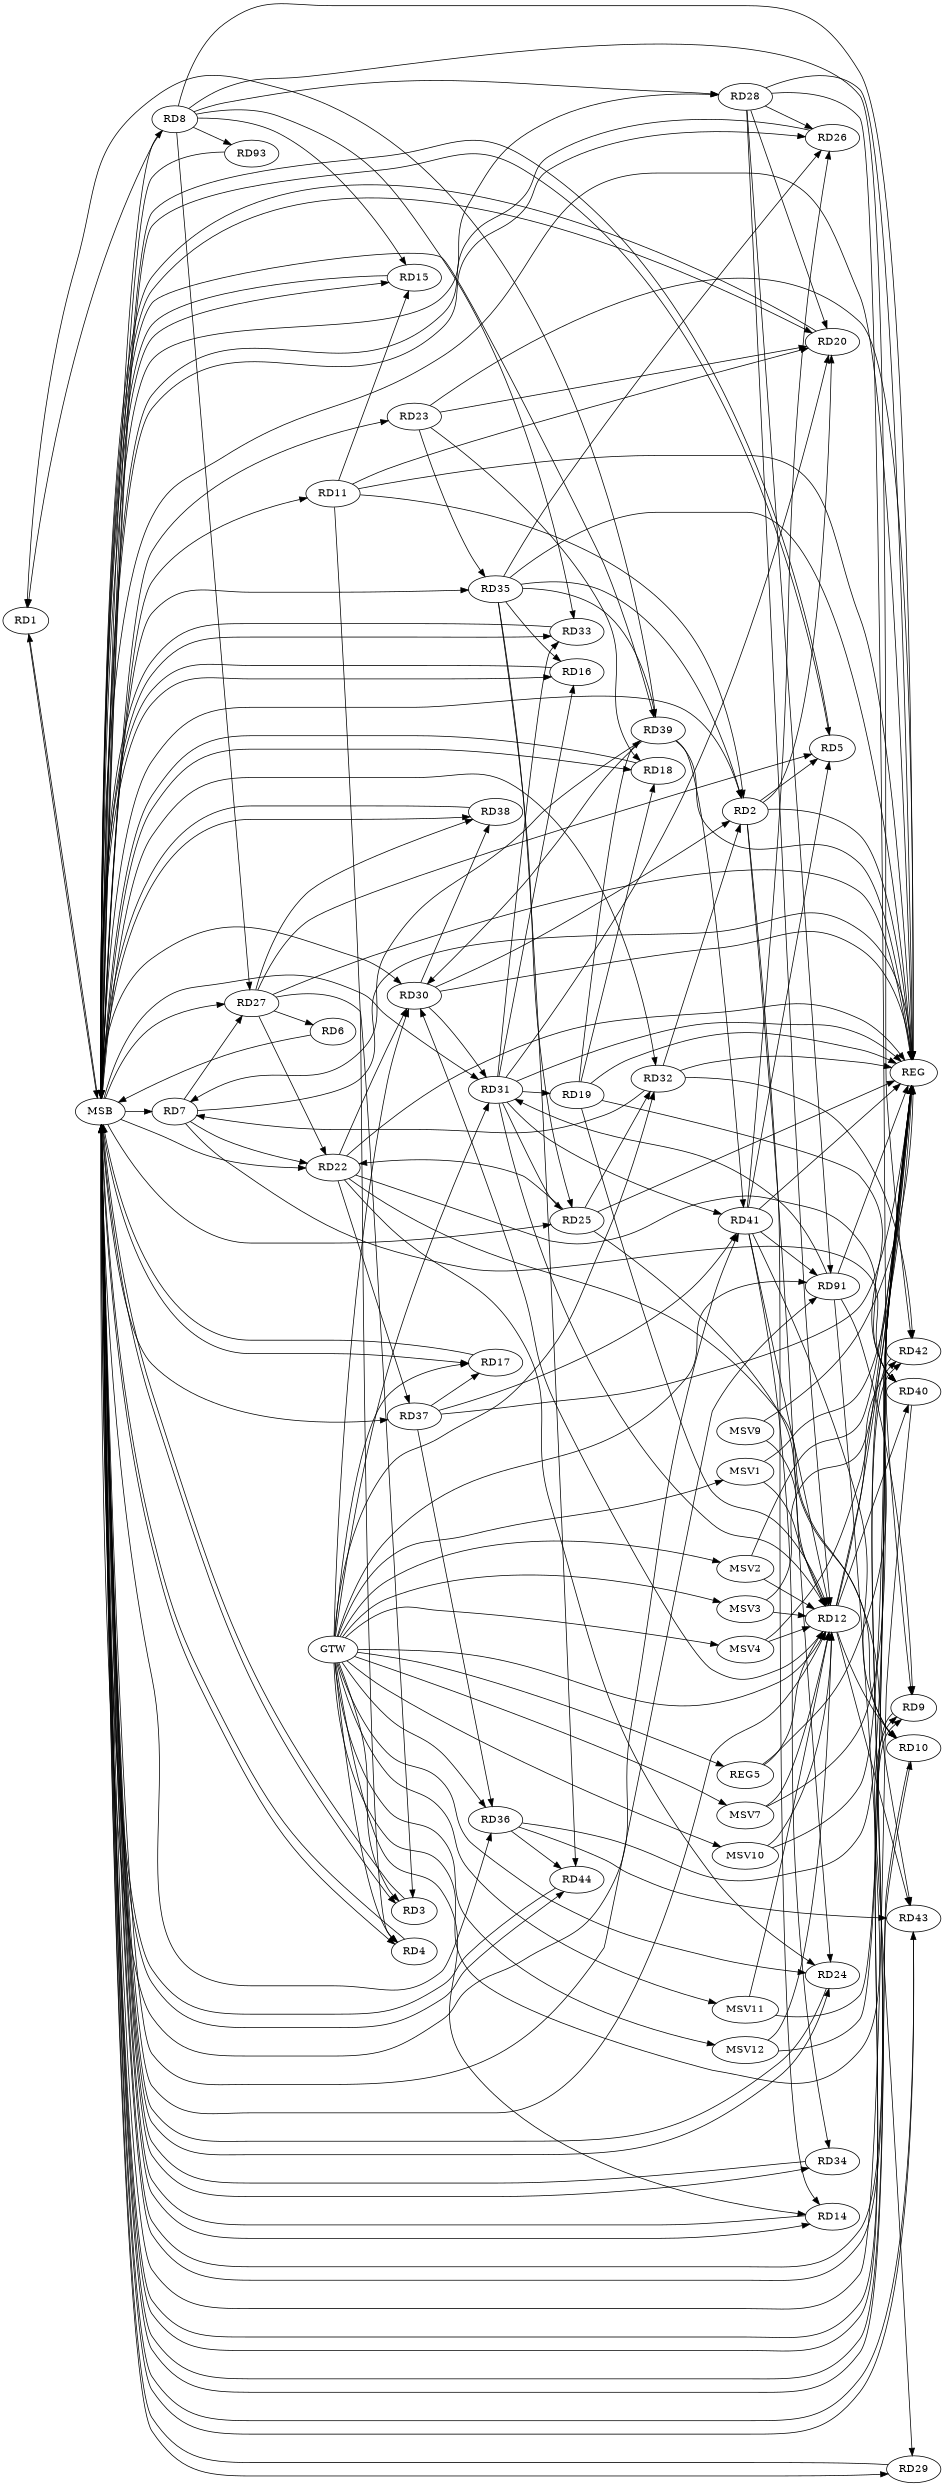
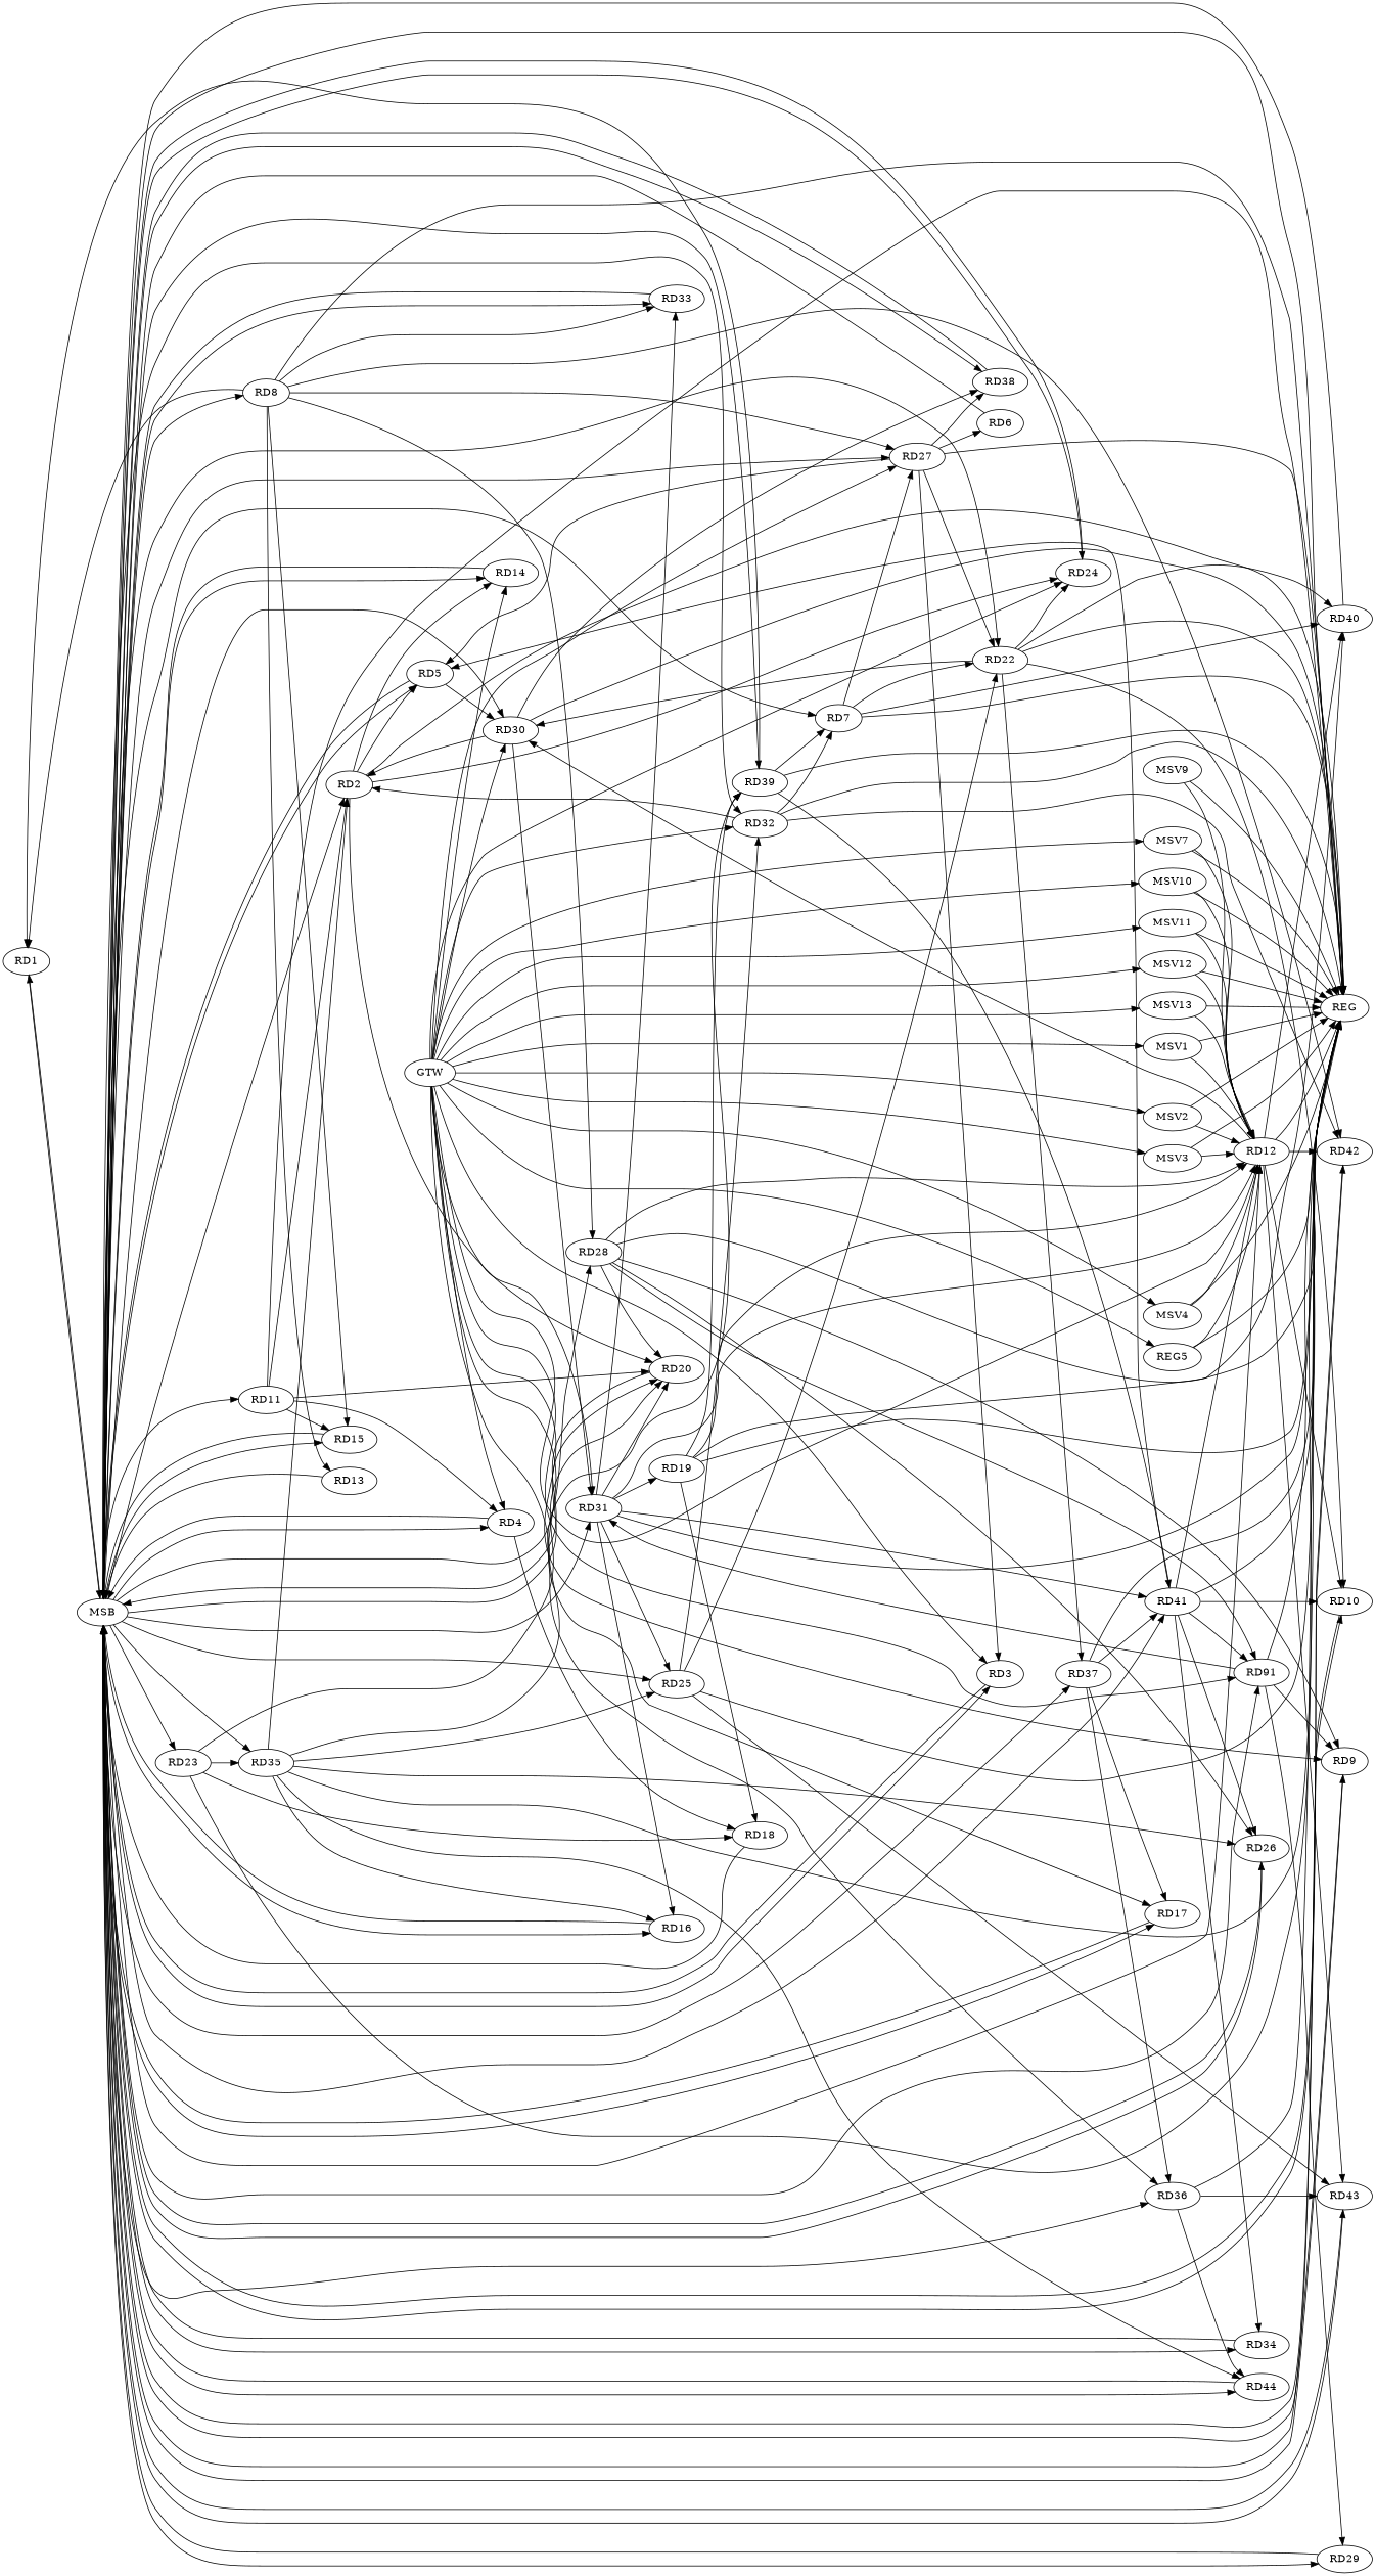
  strict digraph {
    fontname="DejaVu Serif"
    rankdir=LR
    node [fontname="DejaVu Serif"]
    edge [fontname="DejaVu Serif"]
    n1 [label=RD1]
    n2 [label=MSB]
    n3 [label=RD2]
    n4 [label=RD5]
    n5 [label=RD14]
    n6 [label=RD20]
    n7 [label=RD24]
    n8 [label=REG]
    n9 [label=RD3]
    n10 [label=RD4]
    n11 [label=RD7]
    n12 [label=RD22]
    n13 [label=RD27]
    n14 [label=RD8]
    n15 [label=RD15]
    n16 [label=RD28]
    n17 [label=RD33]
    n18 [label=RD42]
    n19 [label=RD9]
    n20 [label=RD10]
    n21 [label=RD11]
    n22 [label=RD12]
    n23 [label=RD30]
    n24 [label=RD43]
    n25 [label=RD16]
    n26 [label=RD17]
    n27 [label=RD18]
    n28 [label=RD39]
    n29 [label=RD91]
    n30 [label=RD29]
    n31 [label=RD31]
    n32 [label=RD37]
    n33 [label=RD23]
    n34 [label=RD35]
    n35 [label=RD25]
    n36 [label=RD32]
    n37 [label=RD26]
    n38 [label=RD38]
    n39 [label=RD41]
    n40 [label=RD34]
    n41 [label=RD44]
    n42 [label=RD36]
    n43 [label=RD6]
    n44 [label=RD40]
-   n45 [label=RD93]
+   n45 [label=RD13]
    n46 [label=RD19]
    n47 [label=GTW]
    n48 [label=MSV1]
    n49 [label=MSV2]
    n50 [label=MSV3]
    n51 [label=MSV4]
    n52 [label=REG5]
    n53 [label=MSV7]
    n54 [label=MSV10]
    n55 [label=MSV11]
    n56 [label=MSV12]
+   n57 [label=MSV13]
    n58 [label=MSV9]
    n1 -> n2
    n2 -> n1
    n2 -> n3
    n2 -> n4
    n2 -> n5
    n2 -> n6
    n2 -> n7
    n2 -> n8
    n2 -> n9
    n2 -> n10
    n2 -> n11
    n2 -> n12
    n2 -> n13
    n2 -> n14
    n2 -> n15
    n2 -> n16
    n2 -> n17
    n2 -> n18
    n2 -> n19
    n2 -> n20
    n2 -> n21
    n2 -> n22
    n2 -> n23
    n2 -> n24
    n2 -> n25
    n2 -> n26
-   n2 -> n27
+   n10 -> n27
    n2 -> n28
    n2 -> n29
    n2 -> n30
    n2 -> n31
    n2 -> n32
    n2 -> n33
    n2 -> n34
    n2 -> n35
    n2 -> n36
    n2 -> n37
    n2 -> n38
    n2 -> n39
    n2 -> n40
    n2 -> n41
    n2 -> n42
    n3 -> n4
    n3 -> n5
    n3 -> n6
    n3 -> n7
    n3 -> n8
    n4 -> n2
    n5 -> n2
    n6 -> n2
    n7 -> n2
    n9 -> n2
    n10 -> n2
    n11 -> n8
    n11 -> n12
    n11 -> n13
    n11 -> n44
    n12 -> n7
    n12 -> n8
    n12 -> n20
    n12 -> n23
    n12 -> n32
    n12 -> n44
    n13 -> n4
    n13 -> n8
    n13 -> n9
    n13 -> n12
    n13 -> n38
    n13 -> n43
    n14 -> n1
    n14 -> n8
    n14 -> n13
    n14 -> n15
    n14 -> n16
    n14 -> n17
    n14 -> n18
    n14 -> n45
    n15 -> n2
    n16 -> n6
    n16 -> n8
    n16 -> n19
    n16 -> n22
    n16 -> n29
    n16 -> n37
    n17 -> n2
    n18 -> n2
    n19 -> n2
    n20 -> n2
    n21 -> n3
    n21 -> n6
    n21 -> n8
    n21 -> n10
    n21 -> n15
    n22 -> n8
    n22 -> n18
    n22 -> n20
    n22 -> n23
    n22 -> n24
    n22 -> n44
    n23 -> n3
    n23 -> n8
    n23 -> n31
    n23 -> n38
    n24 -> n2
    n25 -> n2
    n26 -> n2
    n27 -> n2
    n28 -> n1
    n28 -> n8
    n28 -> n11
-   n28 -> n23
+   n4 -> n23
    n28 -> n39
    n29 -> n8
    n29 -> n19
    n29 -> n30
    n29 -> n31
    n30 -> n2
    n31 -> n6
    n31 -> n8
    n31 -> n17
    n31 -> n22
    n31 -> n25
    n31 -> n35
    n31 -> n39
    n31 -> n46
    n32 -> n8
    n32 -> n26
    n32 -> n39
    n32 -> n42
    n33 -> n6
    n33 -> n8
    n33 -> n27
    n33 -> n34
    n34 -> n3
    n34 -> n8
    n34 -> n25
    n34 -> n28
    n34 -> n35
    n34 -> n37
    n34 -> n41
    n35 -> n8
    n35 -> n12
    n35 -> n24
    n35 -> n36
    n36 -> n3
    n36 -> n8
    n36 -> n11
    n36 -> n18
    n37 -> n2
    n38 -> n2
    n39 -> n4
    n39 -> n8
    n39 -> n20
    n39 -> n22
    n39 -> n29
    n39 -> n37
    n39 -> n40
    n40 -> n2
    n41 -> n2
    n42 -> n8
    n42 -> n24
    n42 -> n41
    n43 -> n2
    n44 -> n2
    n45 -> n2
    n46 -> n8
    n46 -> n22
    n46 -> n27
    n46 -> n28
    n46 -> n44
    n47 -> n5
    n47 -> n7
    n47 -> n9
    n47 -> n10
+   n47 -> n13
    n47 -> n19
    n47 -> n22
    n47 -> n23
    n47 -> n26
    n47 -> n29
    n47 -> n31
    n47 -> n36
    n47 -> n42
    n47 -> n48
    n47 -> n49
    n47 -> n50
    n47 -> n51
    n47 -> n52
    n47 -> n53
    n47 -> n54
    n47 -> n55
    n47 -> n56
+   n47 -> n57
    n48 -> n8
    n48 -> n22
    n49 -> n8
    n49 -> n22
    n50 -> n8
    n50 -> n22
    n51 -> n8
    n51 -> n22
    n52 -> n8
    n52 -> n22
    n53 -> n8
    n53 -> n22
    n54 -> n8
    n54 -> n22
    n55 -> n8
    n55 -> n22
    n56 -> n8
    n56 -> n22
+   n57 -> n8
+   n57 -> n22
    n58 -> n8
    n58 -> n22
  }
